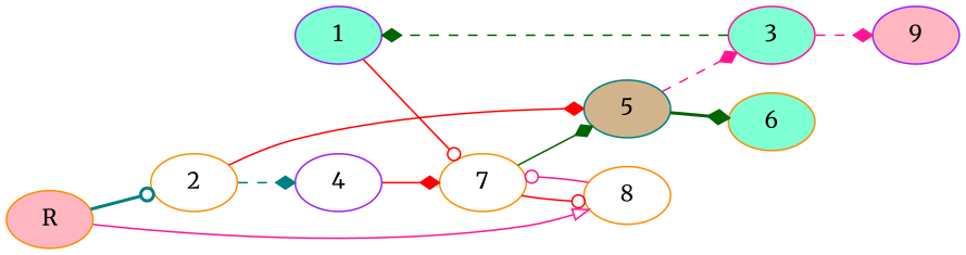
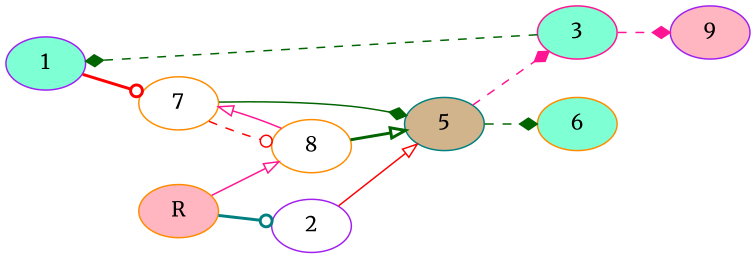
  digraph {
    fontname=Merriweather
    rankdir=LR
    node [color=purple fillcolor=white fontname=Merriweather style=filled]
    edge [arrowhead=diamond color=red fontname=Merriweather style=solid]
    1 [fillcolor=aquamarine]
    7 [color=darkorange]
    5 [color=teal fillcolor=tan]
    8 [color=darkorange]
-   2 [color=darkorange]
-   4
+   2
    3 [color=deeppink fillcolor=aquamarine]
    6 [color=darkorange fillcolor=aquamarine]
    9 [fillcolor=lightpink]
    R [color=darkorange fillcolor=lightpink]
-   1 -> 7 [arrowhead=odot]
+   1 -> 7 [arrowhead=odot style=bold]
    7 -> 5 [color=darkgreen]
-   7 -> 8 [arrowhead=odot]
+   7 -> 8 [arrowhead=odot style=dashed]
    5 -> 3 [color=deeppink style=dashed]
-   5 -> 6 [color=darkgreen style=bold]
-   8 -> 7 [arrowhead=odot color=deeppink]
-   2 -> 5
-   2 -> 4 [color=teal style=dashed]
-   4 -> 7
+   5 -> 6 [color=darkgreen style=dashed]
+   8 -> 7 [arrowhead=onormal color=deeppink]
+   8 -> 5 [arrowhead=onormal color=darkgreen style=bold]
+   2 -> 5 [arrowhead=onormal]
    3 -> 1 [color=darkgreen style=dashed]
    3 -> 9 [color=deeppink style=dashed]
    R -> 8 [arrowhead=onormal color=deeppink]
    R -> 2 [arrowhead=odot color=teal style=bold]
  }
